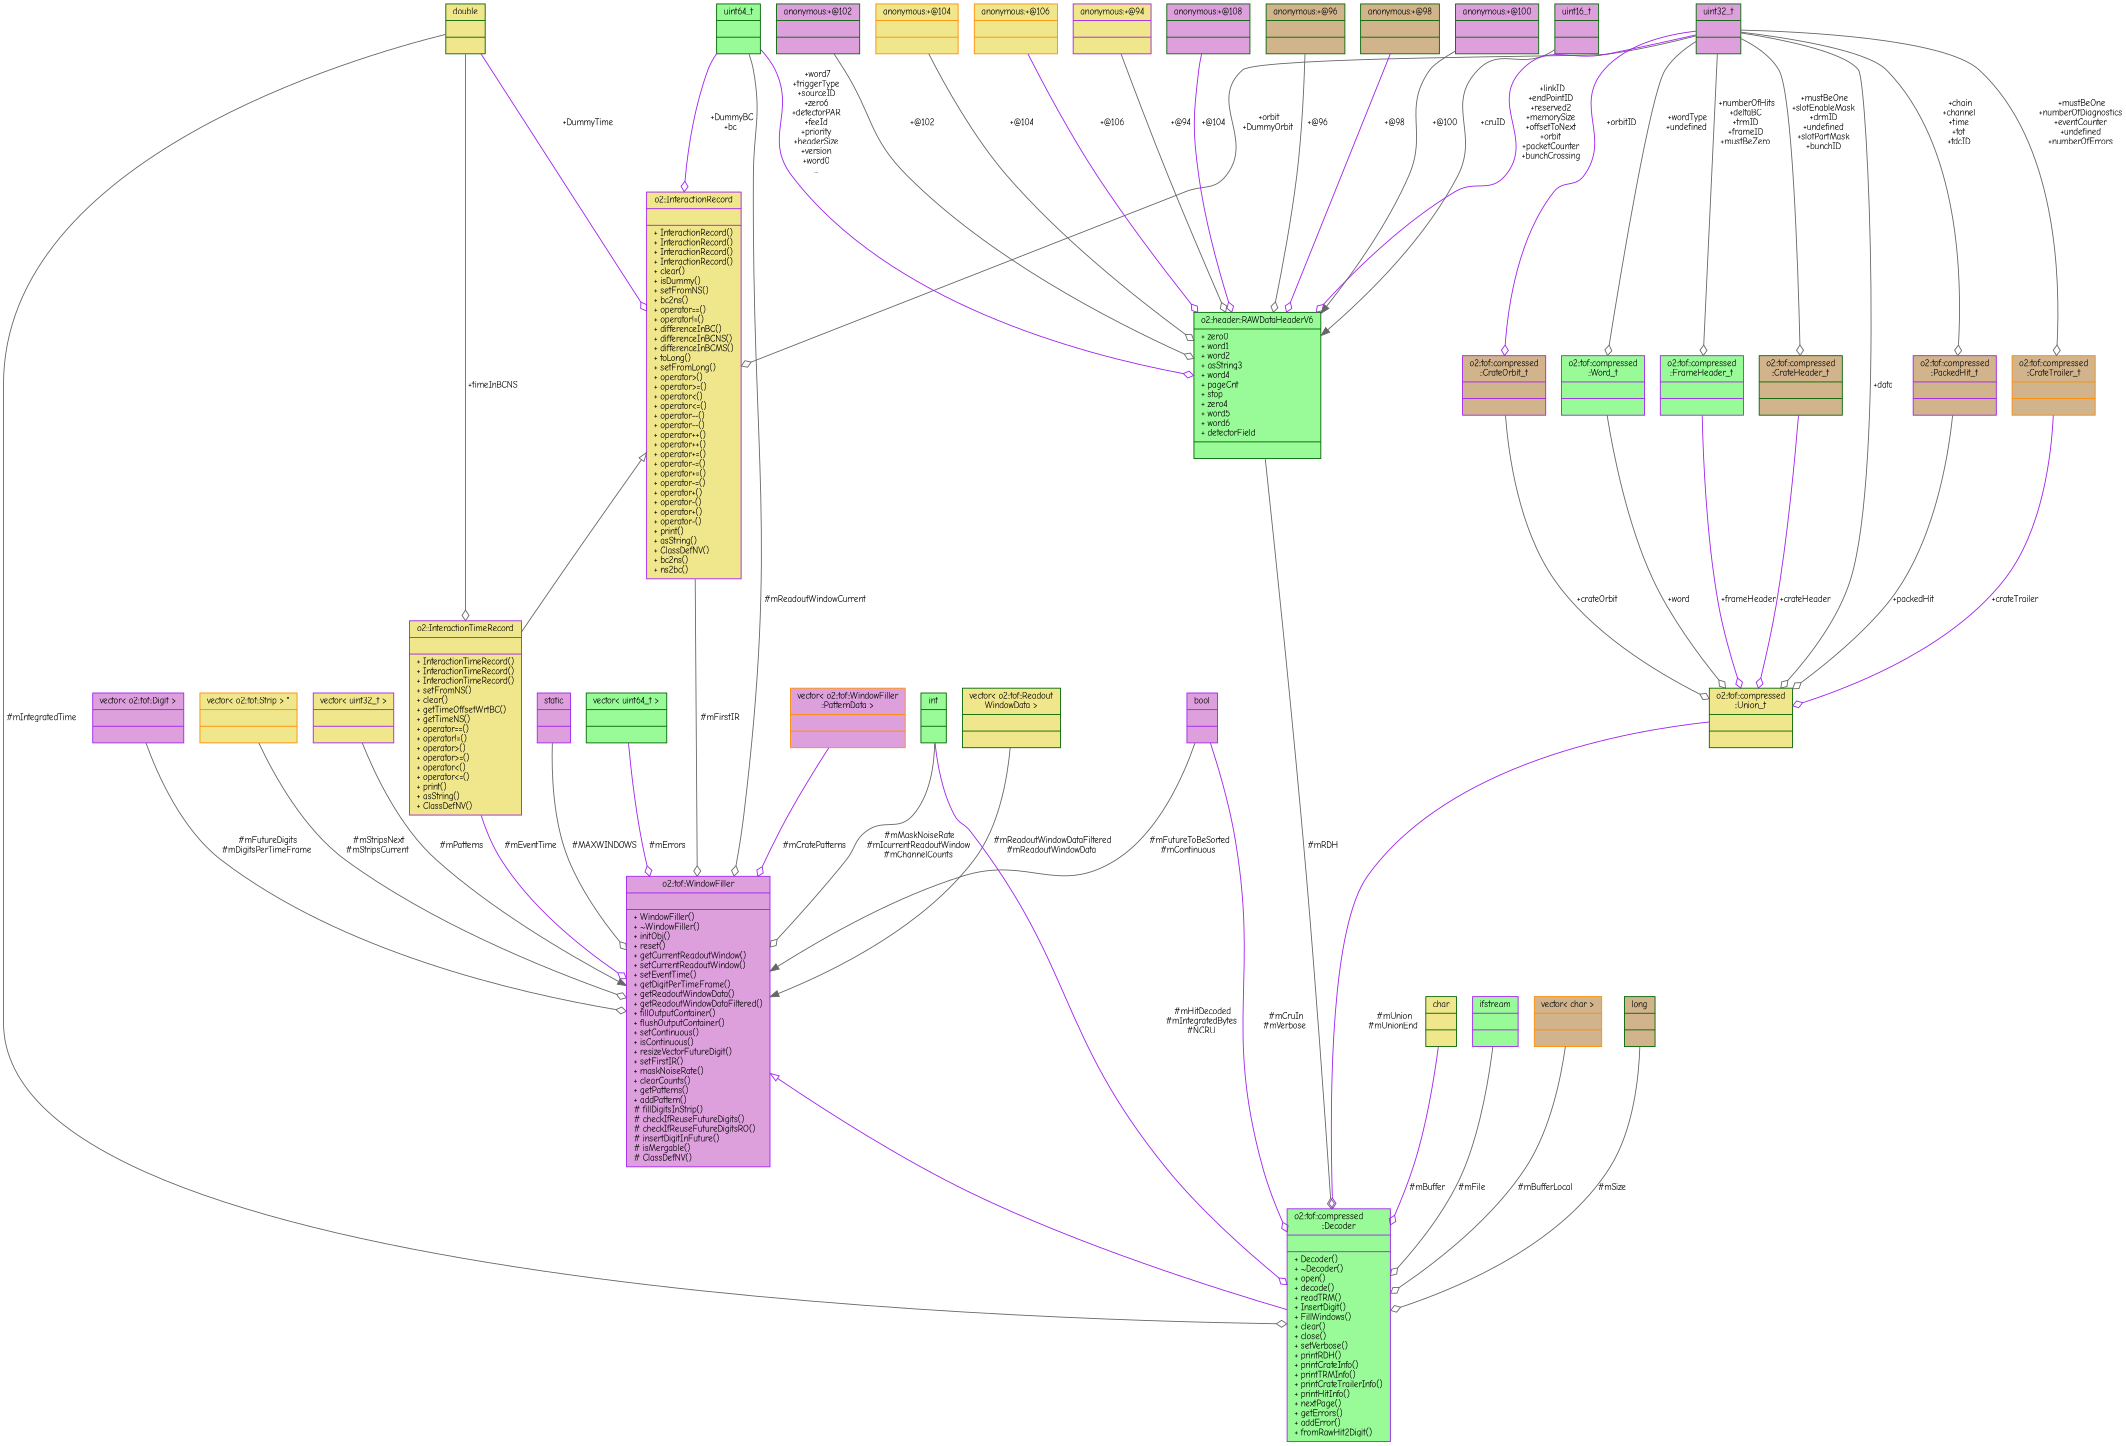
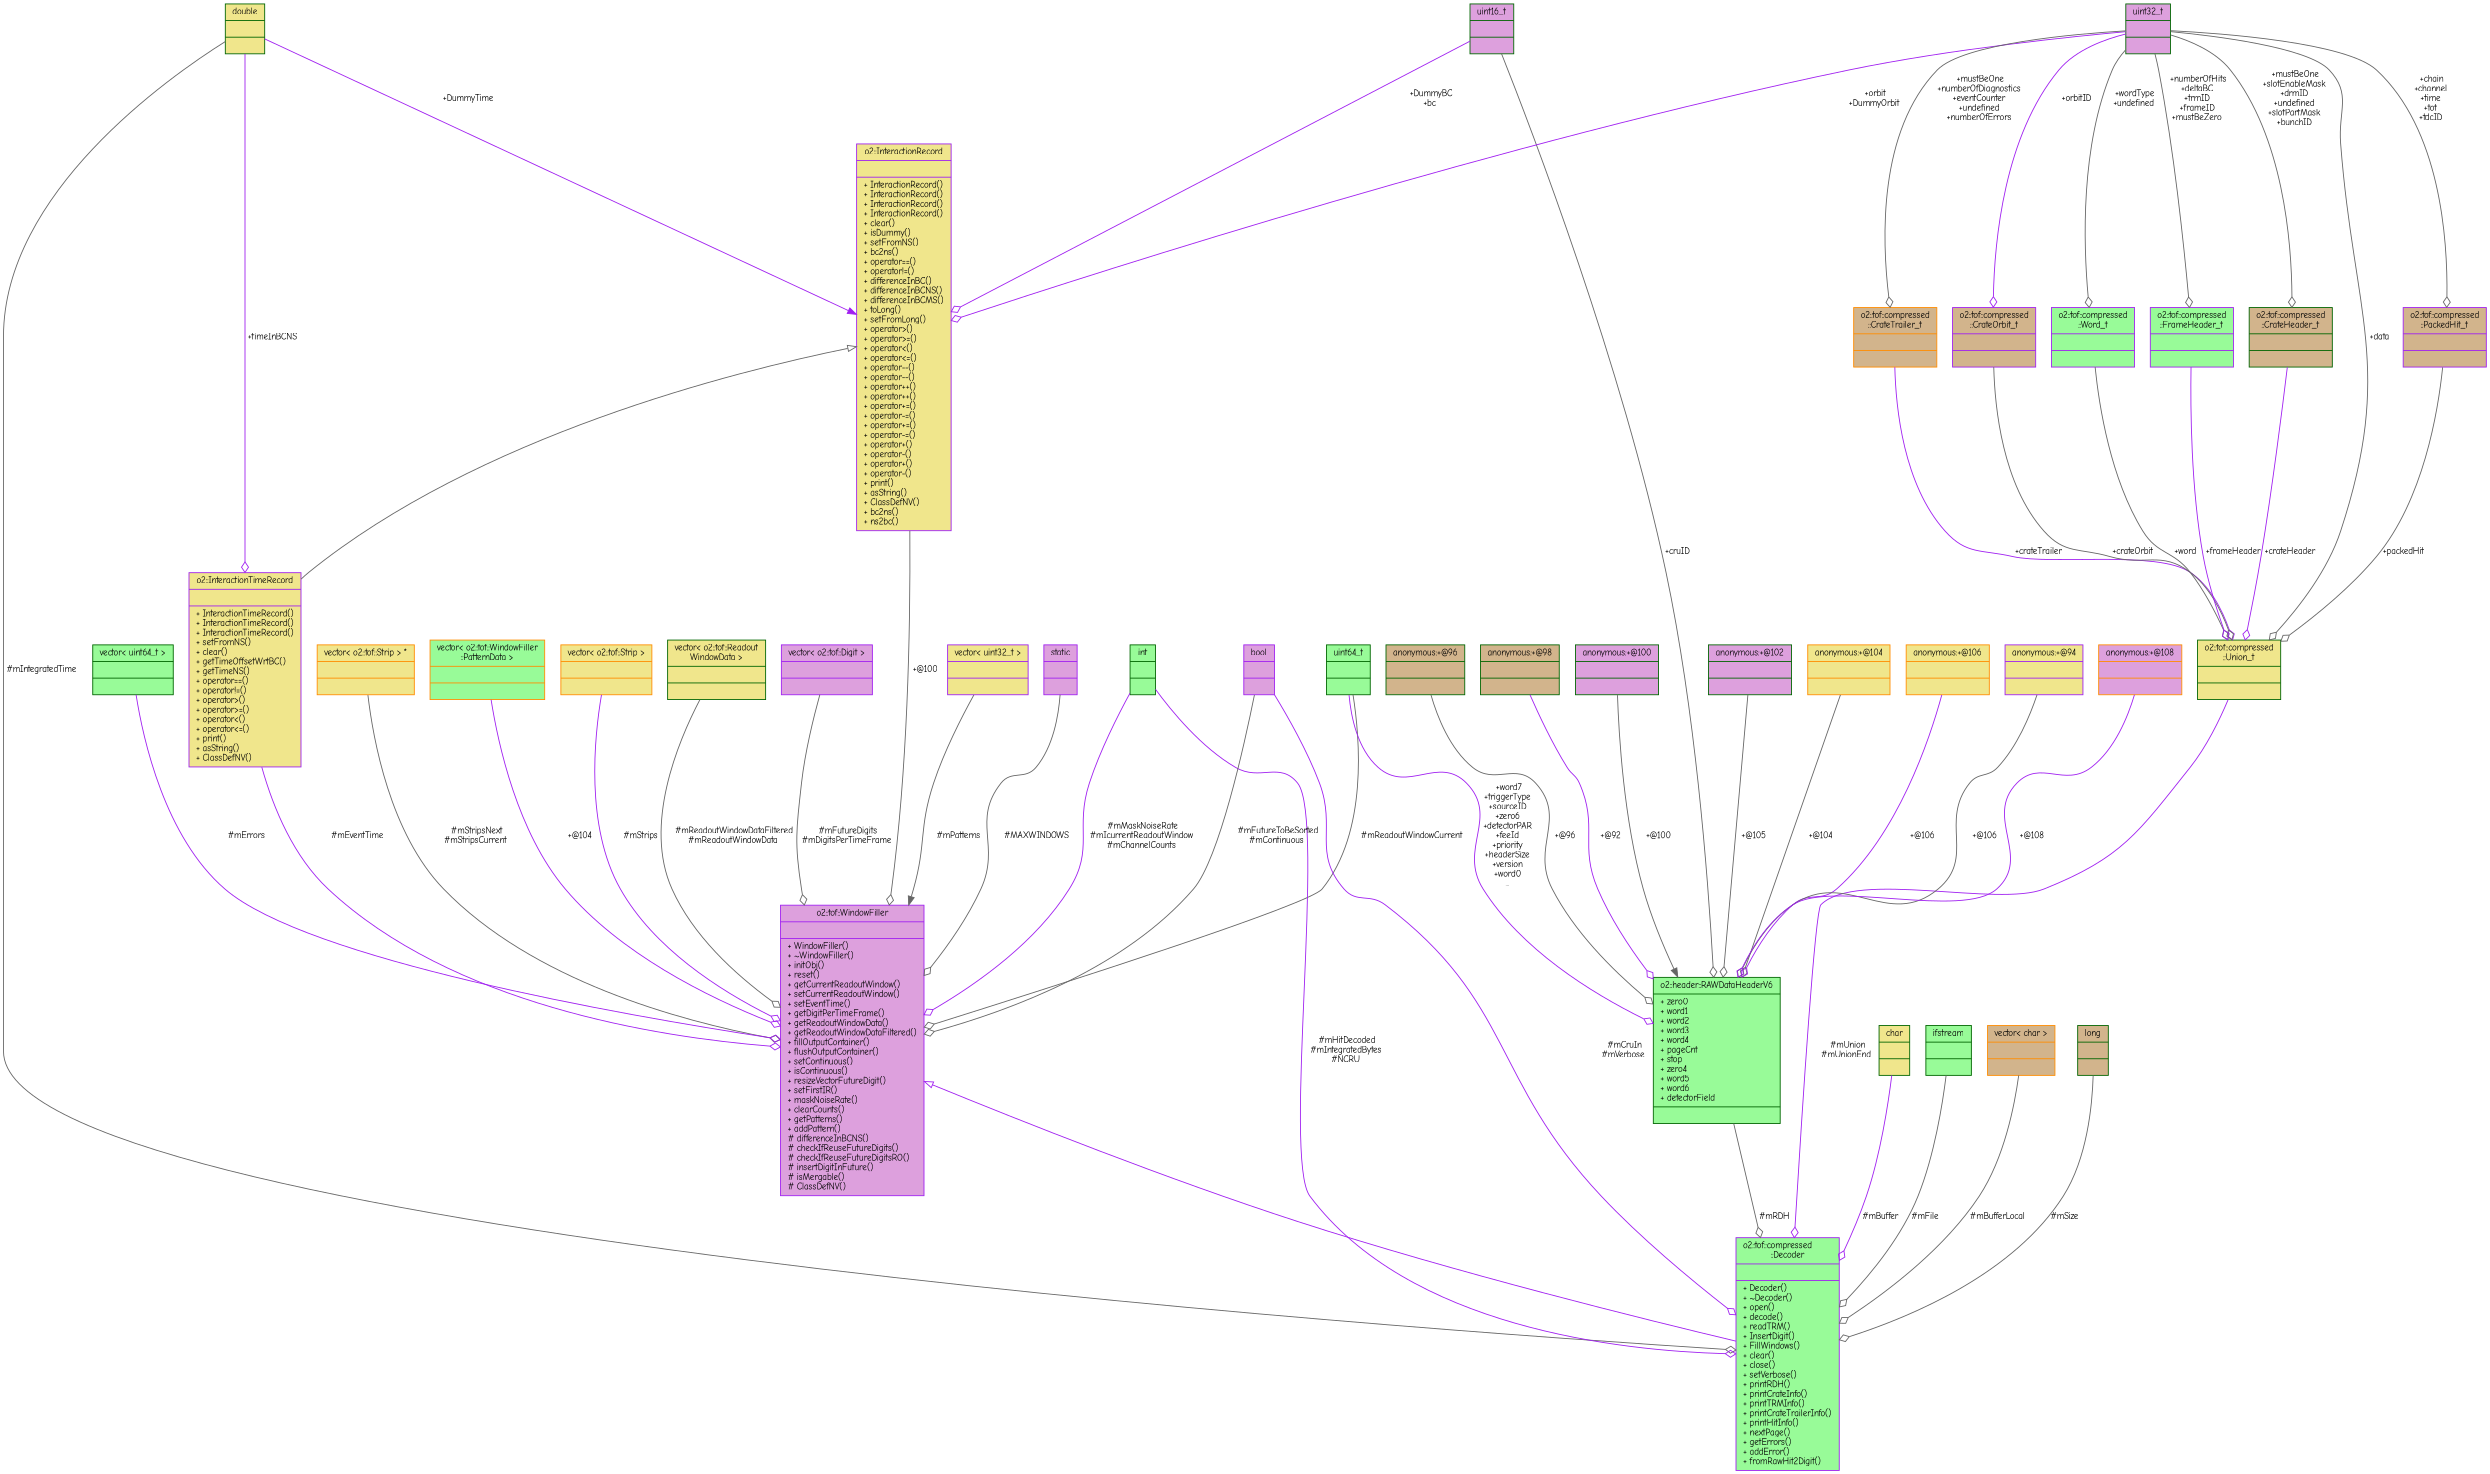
  digraph {
    fontname="Comic Neue"
    node [color=darkgreen fillcolor=khaki fontname="Comic Neue" fontsize=10 shape=record style=filled]
    edge [color=gray40 fontname="Comic Neue" fontsize=10 labelfontname=Helvetica labelfontsize=10 style=solid arrowhead=odiamond]
    n1 [color=purple fillcolor=palegreen fontcolor=black height=0.2 label="{o2::tof::compressed\l::Decoder\n||+ Decoder()\l+ ~Decoder()\l+ open()\l+ decode()\l+ readTRM()\l+ InsertDigit()\l+ FillWindows()\l+ clear()\l+ close()\l+ setVerbose()\l+ printRDH()\l+ printCrateInfo()\l+ printTRMInfo()\l+ printCrateTrailerInfo()\l+ printHitInfo()\l+ nextPage()\l+ getErrors()\l+ addError()\l+ fromRawHit2Digit()\l}" width=0.4]
-   n2 [color=purple fillcolor=plum height=0.2 label="{o2::tof::WindowFiller\n||+ WindowFiller()\l+ ~WindowFiller()\l+ initObj()\l+ reset()\l+ getCurrentReadoutWindow()\l+ setCurrentReadoutWindow()\l+ setEventTime()\l+ getDigitPerTimeFrame()\l+ getReadoutWindowData()\l+ getReadoutWindowDataFiltered()\l+ fillOutputContainer()\l+ flushOutputContainer()\l+ setContinuous()\l+ isContinuous()\l+ resizeVectorFutureDigit()\l+ setFirstIR()\l+ maskNoiseRate()\l+ clearCounts()\l+ getPatterns()\l+ addPattern()\l# fillDigitsInStrip()\l# checkIfReuseFutureDigits()\l# checkIfReuseFutureDigitsRO()\l# insertDigitInFuture()\l# isMergable()\l# ClassDefNV()\l}" width=0.4]
+   n2 [color=purple fillcolor=plum height=0.2 label="{o2::tof::WindowFiller\n||+ WindowFiller()\l+ ~WindowFiller()\l+ initObj()\l+ reset()\l+ getCurrentReadoutWindow()\l+ setCurrentReadoutWindow()\l+ setEventTime()\l+ getDigitPerTimeFrame()\l+ getReadoutWindowData()\l+ getReadoutWindowDataFiltered()\l+ fillOutputContainer()\l+ flushOutputContainer()\l+ setContinuous()\l+ isContinuous()\l+ resizeVectorFutureDigit()\l+ setFirstIR()\l+ maskNoiseRate()\l+ clearCounts()\l+ getPatterns()\l+ addPattern()\l# differenceInBCNS()\l# checkIfReuseFutureDigits()\l# checkIfReuseFutureDigitsRO()\l# insertDigitInFuture()\l# isMergable()\l# ClassDefNV()\l}" width=0.4]
    n3 [color=darkorange height=0.2 label="{vector\< o2::tof::Strip \> *\n||}" width=0.4]
    n4 [color=purple height=0.2 label="{o2::InteractionRecord\n||+ InteractionRecord()\l+ InteractionRecord()\l+ InteractionRecord()\l+ InteractionRecord()\l+ clear()\l+ isDummy()\l+ setFromNS()\l+ bc2ns()\l+ operator==()\l+ operator!=()\l+ differenceInBC()\l+ differenceInBCNS()\l+ differenceInBCMS()\l+ toLong()\l+ setFromLong()\l+ operator\>()\l+ operator\>=()\l+ operator\<()\l+ operator\<=()\l+ operator--()\l+ operator--()\l+ operator++()\l+ operator++()\l+ operator+=()\l+ operator-=()\l+ operator+=()\l+ operator-=()\l+ operator+()\l+ operator-()\l+ operator+()\l+ operator-()\l+ print()\l+ asString()\l+ ClassDefNV()\l+ bc2ns()\l+ ns2bc()\l}" width=0.4]
    n5 [color=purple height=0.2 label="{o2::InteractionTimeRecord\n||+ InteractionTimeRecord()\l+ InteractionTimeRecord()\l+ InteractionTimeRecord()\l+ setFromNS()\l+ clear()\l+ getTimeOffsetWrtBC()\l+ getTimeNS()\l+ operator==()\l+ operator!=()\l+ operator\>()\l+ operator\>=()\l+ operator\<()\l+ operator\<=()\l+ print()\l+ asString()\l+ ClassDefNV()\l}" width=0.4]
    n6 [height=0.2 label="{double\n||}" width=0.4]
    n7 [fillcolor=plum height=0.2 label="{uint16_t\n||}" width=0.4]
-   n8 [fillcolor=palegreen height=0.2 label="{o2::header::RAWDataHeaderV6\n|+ zero0\l+ word1\l+ word2\l+ asString3\l+ word4\l+ pageCnt\l+ stop\l+ zero4\l+ word5\l+ word6\l+ detectorField\l|}" width=0.4]
+   n8 [fillcolor=palegreen height=0.2 label="{o2::header::RAWDataHeaderV6\n|+ zero0\l+ word1\l+ word2\l+ word3\l+ word4\l+ pageCnt\l+ stop\l+ zero4\l+ word5\l+ word6\l+ detectorField\l|}" width=0.4]
    n9 [fillcolor=plum height=0.2 label="{uint32_t\n||}" width=0.4]
    n10 [height=0.2 label="{o2::tof::compressed\l::Union_t\n||}" width=0.4]
    n11 [color=purple fillcolor=tan height=0.2 label="{o2::tof::compressed\l::PackedHit_t\n||}" width=0.4]
    n12 [color=darkorange fillcolor=tan height=0.2 label="{o2::tof::compressed\l::CrateTrailer_t\n||}" width=0.4]
    n13 [color=purple fillcolor=tan height=0.2 label="{o2::tof::compressed\l::CrateOrbit_t\n||}" width=0.4]
    n14 [color=purple fillcolor=palegreen height=0.2 label="{o2::tof::compressed\l::Word_t\n||}" width=0.4]
    n15 [color=purple fillcolor=palegreen height=0.2 label="{o2::tof::compressed\l::FrameHeader_t\n||}" width=0.4]
    n16 [fillcolor=tan height=0.2 label="{o2::tof::compressed\l::CrateHeader_t\n||}" width=0.4]
    n17 [fillcolor=palegreen height=0.2 label="{uint64_t\n||}" width=0.4]
-   n18 [color=darkorange fillcolor=plum height=0.2 label="{vector\< o2::tof::WindowFiller\l::PatternData \>\n||}" width=0.4]
+   n18 [color=darkorange fillcolor=palegreen height=0.2 label="{vector\< o2::tof::WindowFiller\l::PatternData \>\n||}" width=0.4]
+   n19 [color=darkorange height=0.2 label="{vector\< o2::tof::Strip \>\n||}" width=0.4]
    n20 [height=0.2 label="{vector\< o2::tof::Readout\lWindowData \>\n||}" width=0.4]
    n21 [color=purple fillcolor=plum height=0.2 label="{vector\< o2::tof::Digit \>\n||}" width=0.4]
    n22 [fillcolor=palegreen height=0.2 label="{int\n||}" width=0.4]
    n23 [color=purple height=0.2 label="{vector\< uint32_t \>\n||}" width=0.4]
    n24 [color=purple fillcolor=plum height=0.2 label="{bool\n||}" width=0.4]
    n25 [color=purple fillcolor=plum height=0.2 label="{static\n||}" width=0.4]
    n26 [fillcolor=palegreen height=0.2 label="{vector\< uint64_t \>\n||}" width=0.4]
    n27 [fillcolor=plum height=0.2 label="{anonymous:+@102\n||}" width=0.4]
    n28 [color=darkorange height=0.2 label="{anonymous:+@104\n||}" width=0.4]
    n29 [color=darkorange height=0.2 label="{anonymous:+@106\n||}" width=0.4]
    n30 [color=purple height=0.2 label="{anonymous:+@94\n||}" width=0.4]
-   n31 [fillcolor=plum height=0.2 label="{anonymous:+@108\n||}" width=0.4]
+   n31 [color=darkorange fillcolor=plum height=0.2 label="{anonymous:+@108\n||}" width=0.4]
    n32 [fillcolor=tan height=0.2 label="{anonymous:+@96\n||}" width=0.4]
    n33 [fillcolor=tan height=0.2 label="{anonymous:+@98\n||}" width=0.4]
    n34 [fillcolor=plum height=0.2 label="{anonymous:+@100\n||}" width=0.4]
    n35 [height=0.2 label="{char\n||}" width=0.4]
-   n36 [color=purple fillcolor=palegreen height=0.2 label="{ifstream\n||}" width=0.4]
+   n36 [fillcolor=palegreen height=0.2 label="{ifstream\n||}" width=0.4]
    n37 [color=darkorange fillcolor=tan height=0.2 label="{vector\< char \>\n||}" width=0.4]
    n38 [fillcolor=tan height=0.2 label="{long\n||}" width=0.4]
    n2 -> n1 [arrowtail=onormal color=purple dir=back arrowhead=""]
    n3 -> n2 [label=" #mStripsNext\n#mStripsCurrent"]
-   n4 -> n2 [label=" #mFirstIR"]
+   n4 -> n2 [label=" +@100"]
    n4 -> n5 [arrowtail=onormal dir=back arrowhead=""]
    n5 -> n2 [color=purple label=" #mEventTime"]
    n6 -> n1 [label=" #mIntegratedTime"]
-   n6 -> n4 [color=purple label=" +DummyTime"]
-   n6 -> n5 [label=" +timeInBCNS"]
-   n17 -> n4 [color=purple label=" +DummyBC\n+bc"]
-   n7 -> n8 [arrowhead=normal label=" +cruID"]
+   n6 -> n4 [arrowhead=normal color=purple label=" +DummyTime"]
+   n6 -> n5 [color=purple label=" +timeInBCNS"]
+   n7 -> n4 [color=purple label=" +DummyBC\n+bc"]
+   n7 -> n8 [label=" +cruID"]
    n8 -> n1 [label=" #mRDH"]
-   n9 -> n4 [label=" +orbit\n+DummyOrbit"]
-   n9 -> n8 [color=purple label=" +linkID\n+endPointID\n+reserved2\n+memorySize\n+offsetToNext\n+orbit\n+packetCounter\n+bunchCrossing"]
+   n9 -> n4 [color=purple label=" +orbit\n+DummyOrbit"]
    n9 -> n10 [label=" +data"]
    n9 -> n11 [label=" +chain\n+channel\n+time\n+tot\n+tdcID"]
    n9 -> n12 [label=" +mustBeOne\n+numberOfDiagnostics\n+eventCounter\n+undefined\n+numberOfErrors"]
    n9 -> n13 [color=purple label=" +orbitID"]
    n9 -> n14 [label=" +wordType\n+undefined"]
    n9 -> n15 [label=" +numberOfHits\n+deltaBC\n+trmID\n+frameID\n+mustBeZero"]
    n9 -> n16 [label=" +mustBeOne\n+slotEnableMask\n+drmID\n+undefined\n+slotPartMask\n+bunchID"]
    n10 -> n1 [color=purple label=" #mUnion\n#mUnionEnd"]
    n11 -> n10 [label=" +packedHit"]
    n12 -> n10 [color=purple label=" +crateTrailer"]
    n13 -> n10 [label=" +crateOrbit"]
    n14 -> n10 [label=" +word"]
    n15 -> n10 [color=purple label=" +frameHeader"]
    n16 -> n10 [color=purple label=" +crateHeader"]
    n17 -> n2 [label=" #mReadoutWindowCurrent"]
    n17 -> n8 [color=purple label=" +word7\n+triggerType\n+sourceID\n+zero6\n+detectorPAR\n+feeId\n+priority\n+headerSize\n+version\n+word0\n..."]
-   n18 -> n2 [color=purple label=" #mCratePatterns"]
-   n20 -> n2 [arrowhead=normal label=" #mReadoutWindowDataFiltered\n#mReadoutWindowData"]
+   n18 -> n2 [color=purple label=" +@104"]
+   n19 -> n2 [color=purple label=" #mStrips"]
+   n20 -> n2 [label=" #mReadoutWindowDataFiltered\n#mReadoutWindowData"]
    n21 -> n2 [label=" #mFutureDigits\n#mDigitsPerTimeFrame"]
    n22 -> n1 [color=purple label=" #mHitDecoded\n#mIntegratedBytes\n#NCRU"]
-   n22 -> n2 [label=" #mMaskNoiseRate\n#mIcurrentReadoutWindow\n#mChannelCounts"]
+   n22 -> n2 [color=purple label=" #mMaskNoiseRate\n#mIcurrentReadoutWindow\n#mChannelCounts"]
    n23 -> n2 [arrowhead=normal label=" #mPatterns"]
    n24 -> n1 [color=purple label=" #mCruIn\n#mVerbose"]
-   n24 -> n2 [arrowhead=normal label=" #mFutureToBeSorted\n#mContinuous"]
+   n24 -> n2 [label=" #mFutureToBeSorted\n#mContinuous"]
    n25 -> n2 [label=" #MAXWINDOWS"]
    n26 -> n2 [color=purple label=" #mErrors"]
-   n27 -> n8 [label=" +@102"]
+   n27 -> n8 [label=" +@105"]
    n28 -> n8 [label=" +@104"]
    n29 -> n8 [color=purple label=" +@106"]
-   n30 -> n8 [label=" +@94"]
-   n31 -> n8 [color=purple label=" +@104"]
+   n30 -> n8 [label=" +@106"]
+   n31 -> n8 [color=purple label=" +@108"]
    n32 -> n8 [label=" +@96"]
-   n33 -> n8 [color=purple label=" +@98"]
+   n33 -> n8 [color=purple label=" +@92"]
    n34 -> n8 [arrowhead=normal label=" +@100"]
    n35 -> n1 [color=purple label=" #mBuffer"]
    n36 -> n1 [label=" #mFile"]
    n37 -> n1 [label=" #mBufferLocal"]
    n38 -> n1 [label=" #mSize"]
  }
